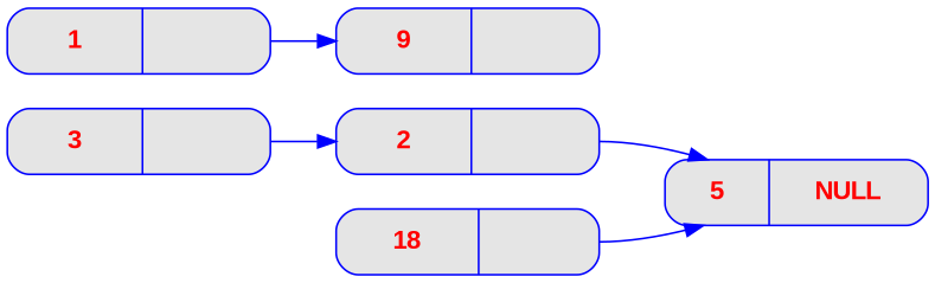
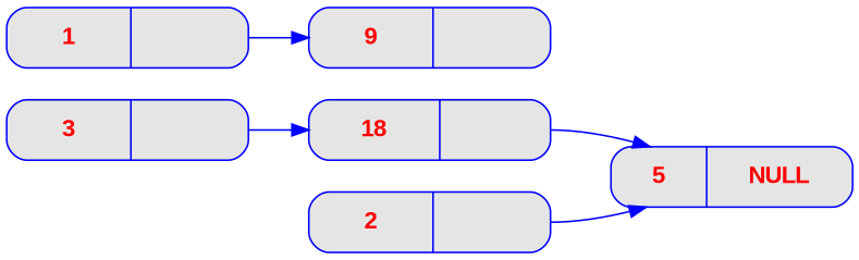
  digraph {
    rankdir=LR
    node [color=blue fillcolor=grey90 fontcolor=red fontname="Arial bold" fontsize=14 shape=record style="rounded, filled"]
    edge [color=blue tailport=next]
    n1 [label="{3 | <next> }" width=2]
    n2 [label="{2 | <next> }" width=2]
    n3 [label="{5 | <next> NULL}" width=2]
    n4 [label="{1 | <next> }" width=2]
    n5 [label="{9 | <next> }" width=2]
    n6 [label="{18 | <next> }" width=2]
-   n1 -> n2
+   n1 -> n6
    n2 -> n3
    n4 -> n5
    n6 -> n3
  }
